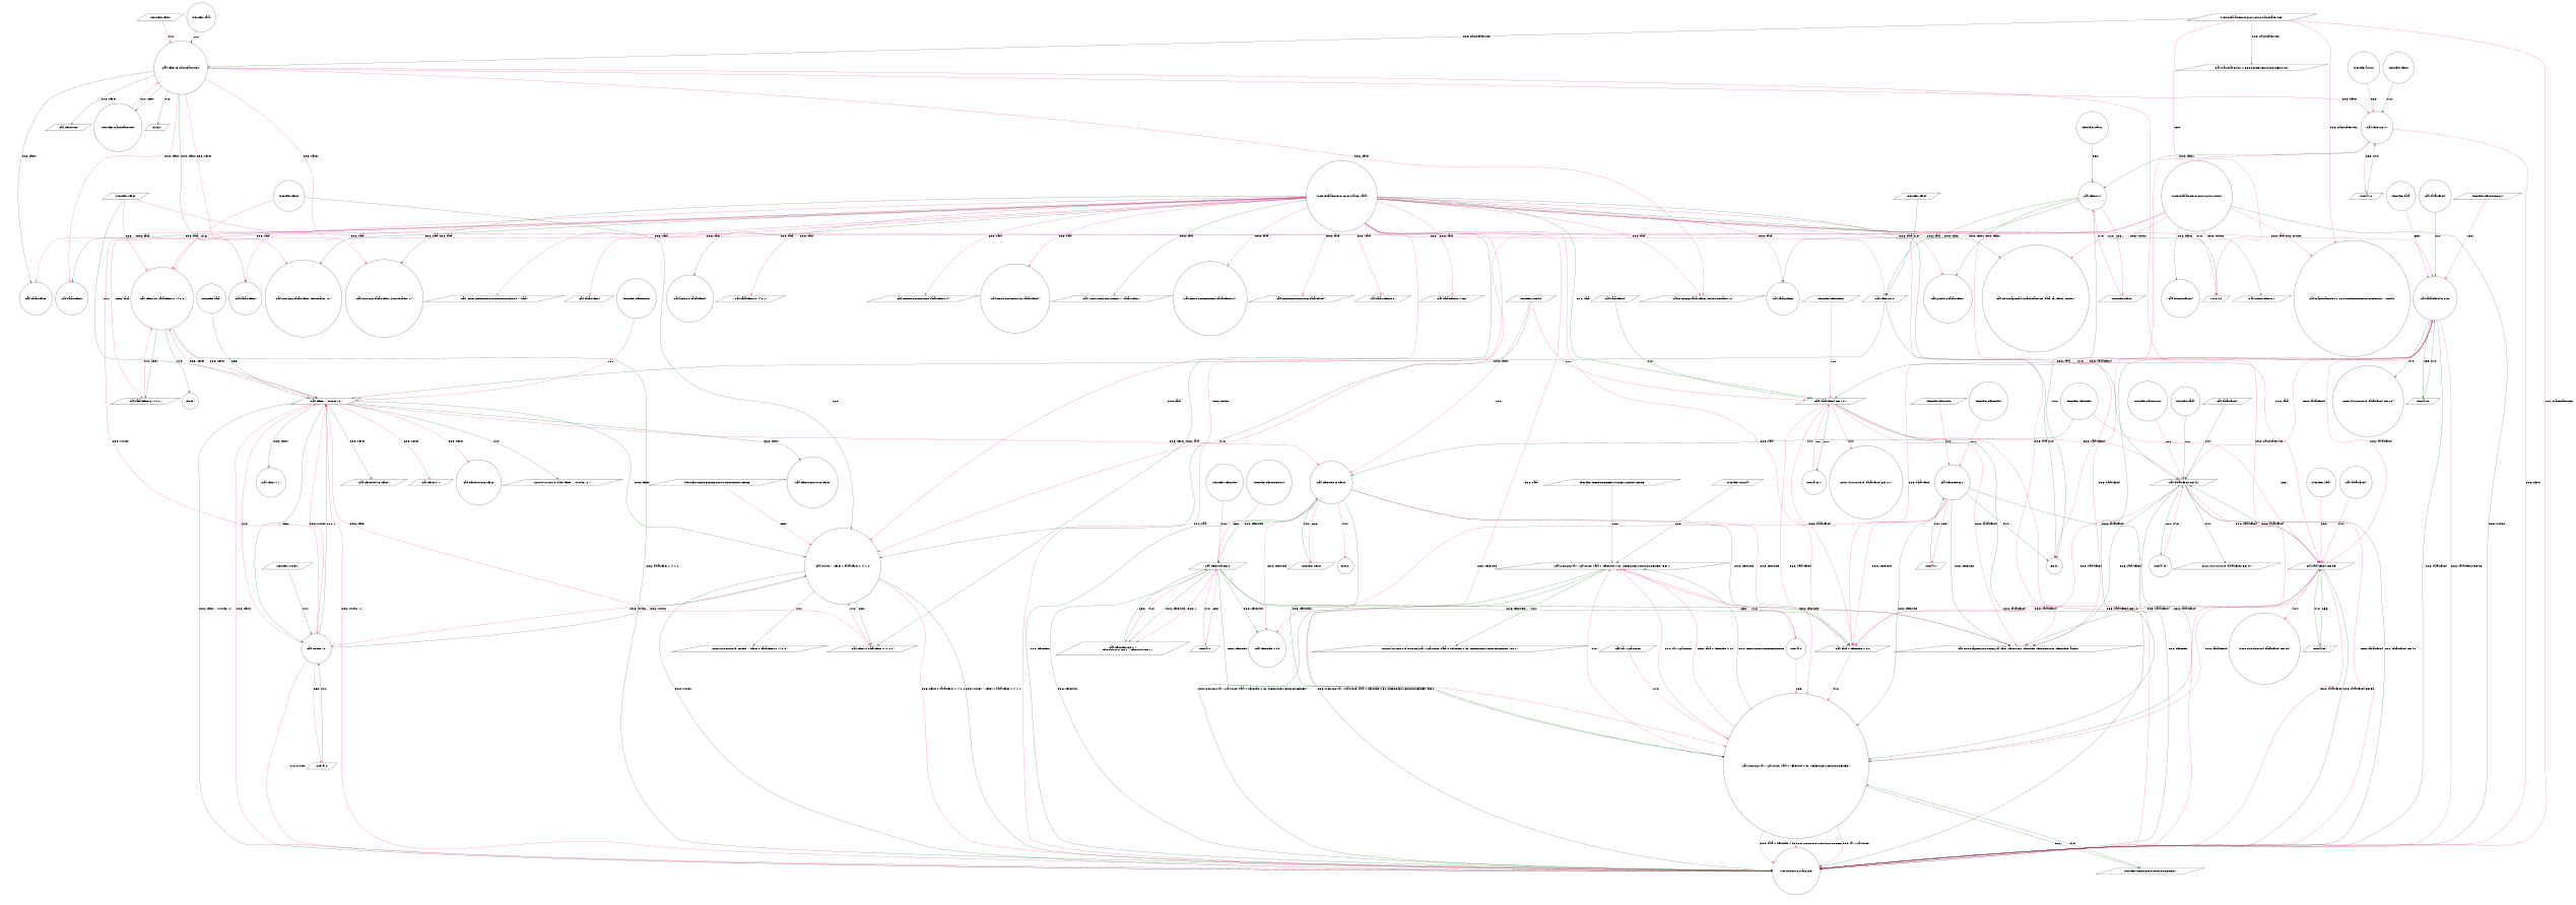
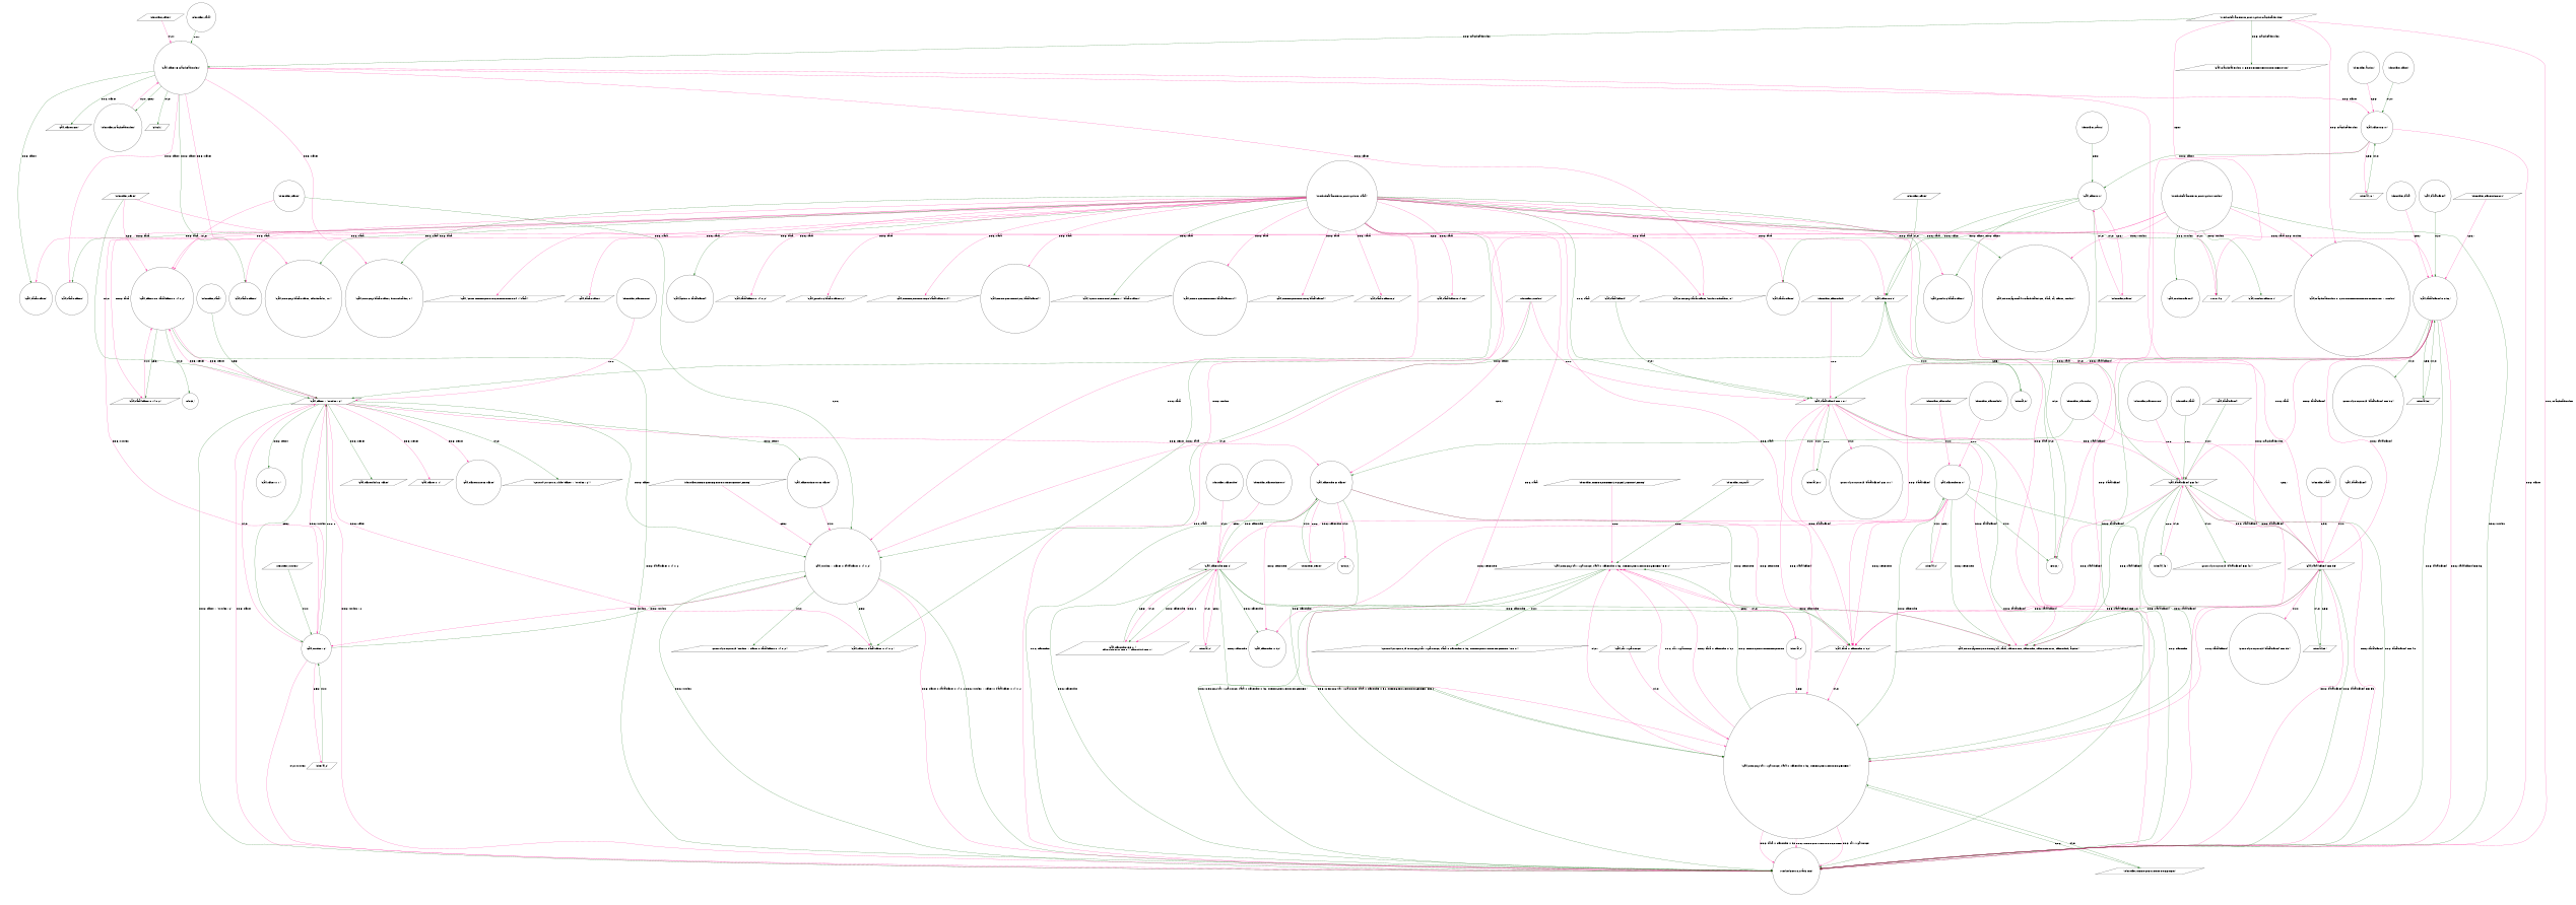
  digraph {
    node [shape=circle]
    edge [color=deeppink]
    n1 [label="(Call,memcmp(sa->wpa.nonce, data + offset_fte + 52, AIRPDCAP_WPA_NONCE_LEN) == 0)" shape=parallelogram]
    n2 [label="(MethodReturn,static INT)"]
    n3 [label="(Literal,0)"]
    n4 [label="(ControlStructure,if (memcmp(sa->wpa.nonce, data + offset_fte + 52, AIRPDCAP_WPA_NONCE_LEN) == 0))" shape=parallelogram]
    n5 [label="(Call,memcmp(sa->wpa.nonce, data + offset_fte + 52, AIRPDCAP_WPA_NONCE_LEN))"]
    n6 [label="(Identifier,AIRPDCAP_WPA_NONCE_LEN)" shape=parallelogram]
    n7 [label="(Call,data[offset] == 56)"]
    n8 [label="(Call,data[offset] == 48)" shape=parallelogram]
    n9 [label="(Call,data[offset] == 101)" shape=parallelogram]
    n10 [label="(ControlStructure,if (data[offset] == 56))"]
    n11 [label="(Call,data + offset_fte + 52)" shape=parallelogram]
    n12 [label="(Literal,56)" shape=parallelogram]
    n13 [label="(Call,AirPDcapTDLSDeriveKey(sa, data, offset_rsne, offset_fte, offset_timeout, offset_link, action))" shape=parallelogram]
    n14 [label="(Call,data[offset] == 55)" shape=parallelogram]
    n15 [label="(ControlStructure,if (data[offset] == 48))" shape=parallelogram]
    n16 [label="(Literal,48)"]
    n17 [label="(ControlStructure,if (data[offset] == 101))"]
    n18 [label="(Literal,301)"]
    n19 [label="(Literal,55)" shape=parallelogram]
    n20 [label="(ControlStructure,if (data[offset] == 55))"]
-   n21 [label="(MethodParameterIn,const static8 *data)"]
+   n21 [label="(MethodParameterIn,const guint8 *data)"]
    n22 [label="(Call,offset += data[offset + 1] + 2)"]
    n23 [label="(Call,tot_len < offset + data[offset + 1] + 2)"]
    n24 [label="(Call,data+offset+2)" shape=parallelogram]
    n25 [label="(Call,data[offset+1]!=3)" shape=parallelogram]
    n26 [label="(Call,(const AIRPDCAP_MAC_FRAME_ADDR4 *)(data))" shape=parallelogram]
    n27 [label="(Call,data+offset)"]
    n28 [label="(Call,data+offset)" shape=parallelogram]
    n29 [label="(Call,data[offset + 1] + 2)" shape=parallelogram]
    n30 [label="(Call,action = data[offset])"]
    n31 [label="(Call,data[offset + 1] + 2)" shape=parallelogram]
+   n32 [label="(Call,pntoh16(data+offset+2))" shape=parallelogram]
    n33 [label="(Call,memcmp(data+offset, bt_dot1x_header, 8))" shape=parallelogram]
    n34 [label="(Call,memcmp(data+offset, dot1x_header, 8))"]
    n35 [label="(Call,offset + data[offset + 1] + 2)" shape=parallelogram]
    n36 [label="(Call,AIRPDCAP_EAP_ACK(data[offset+1]))" shape=parallelogram]
    n37 [label="(Call,AIRPDCAP_EAP_SEC(data[offset]))"]
    n38 [label="(Call,memcmp(data+offset, tdls_header, 10))"]
    n39 [label="(Call,data+offset)"]
    n40 [label="(Call,(const EAPOL_RSN_KEY *) (data+offset))" shape=parallelogram]
    n41 [label="(Call,pntoh16(data+offset))"]
    n42 [label="(Call,AIRPDCAP_EAP_KEY(data[offset+1]))"]
    n43 [label="(Call,data+offset)"]
    n44 [label="(Call,AIRPDCAP_EAP_MIC(data[offset]))" shape=parallelogram]
    n45 [label="(Call,data+offset)"]
    n46 [label="(Call,AirPDcapRsna4WHandshake(ctx, data, sa, offset, tot_len))"]
    1000146 [shape=parallelogram]
    n48 [label="(Call,offset < (tot_len - 2))" shape=parallelogram]
    n49 [label="(Block,)"]
    n50 [label="(Call,tot_len - 2)"]
    n51 [label="(ControlStructure,if (tot_len < offset + data[offset + 1] + 2))" shape=parallelogram]
    n52 [label="(Call,offset_fte == 0)" shape=parallelogram]
    n53 [label="(Call,offset_fte + 52)"]
    n54 [label="(Call,offset_fte == 0 ||\n            offset_timeout == 0 || offset_link == 0)" shape=parallelogram]
    n55 [label="(Literal,0)" shape=parallelogram]
    n56 [label="(Call,offset_fte = 0)"]
    n57 [label="(Block,)"]
    n58 [label="(Literal,0)" shape=parallelogram]
    n59 [label="(Call,offset_fte = offset)"]
    n60 [label="(Identifier,offset)" shape=parallelogram]
    n61 [label="(Block,)"]
    n62 [label="(Call,offset_timeout = offset)"]
    n63 [label="(Call,offset + 1)" shape=parallelogram]
    n64 [label="(Call,offset_rsne = offset)"]
    n65 [label="(ControlStructure,while(offset < (tot_len - 2)))" shape=parallelogram]
    n66 [label="(Call,offset + 1)"]
    n67 [label="(Call,offset_link = offset)" shape=parallelogram]
    n68 [label="(Literal,2)" shape=parallelogram]
    n69 [label="(Call,offset+=5)" shape=parallelogram]
+   n70 [label="(Literal,5)"]
    n71 [label="(Call,offset++)"]
    n72 [label="(Identifier,offset)" shape=parallelogram]
    n73 [label="(Call,offset+=10)"]
    n74 [label="(Literal,10)" shape=parallelogram]
    n75 [label="(Call,offset = mac_header_len)"]
    n76 [label="(Call,offset+=8)" shape=parallelogram]
    n77 [label="(Identifier,mac_header_len)"]
    n78 [label="(Block,)" shape=parallelogram]
    n79 [label="(MethodParameterIn,const guint mac_header_len)" shape=parallelogram]
    n80 [label="(Call,mac_header_len + GROUP_KEY_PAYLOAD_LEN_MIN > tot_len)"]
    n81 [label="(Call,mac_header_len + GROUP_KEY_PAYLOAD_LEN_MIN)" shape=parallelogram]
    n82 [label="(MethodParameterIn,const guint tot_len)"]
    n83 [label="(Call,tot_len-offset+1)" shape=parallelogram]
    n84 [label="(Call,tot_len-offset-4)"]
    n85 [label="(Identifier,offset_fte)"]
    n86 [label="(Identifier,data)"]
    n87 [label="(Identifier,AIRPDCAP_RET_SUCCESS_HANDSHAKE)" shape=parallelogram]
    n88 [label="(Call,data[offset])"]
    n89 [label="(Identifier,offset)" shape=parallelogram]
    n90 [label="(Identifier,AIRPDCAP_RET_NO_VALID_HANDSHAKE)" shape=parallelogram]
    n91 [label="(Identifier,offset_timeout)" shape=parallelogram]
    n92 [label="(Identifier,offset)"]
    n93 [label="(Identifier,offset_link)" shape=parallelogram]
    n94 [label="(Identifier,offset_rsne)"]
    n95 [label="(Identifier,action)"]
    n96 [label="(Identifier,tmp_sa)" shape=parallelogram]
    n97 [label="(Identifier,offset_fte)"]
    n98 [label="(Identifier,data)"]
    n99 [label="(Identifier,data)"]
    n100 [label="(Identifier,offset)" shape=parallelogram]
    n101 [label="(Identifier,tot_len)" shape=parallelogram]
    n102 [label="(Identifier,tot_len)" shape=parallelogram]
    n103 [label="(Identifier,offset_link)"]
    n104 [label="(Identifier,data)"]
    n105 [label="(Identifier,data)"]
    n106 [label="(Identifier,offset)" shape=parallelogram]
    n107 [label="(Identifier,offset_timeout)"]
    n108 [label="(Identifier,status)"]
    n109 [label="(Call,data[offset])"]
    n110 [label="(Identifier,offset)"]
    n111 [label="(Call,sa->wpa.nonce)" shape=parallelogram]
    n112 [label="(Call,data[offset])" shape=parallelogram]
    n113 [label="(Call,data[offset])" shape=parallelogram]
    n114 [label="(Identifier,offset_rsne)"]
    n115 [label="(Identifier,offset_fte)" shape=parallelogram]
    n1 -> n2 [color=darkgreen label="DDG: memcmp(sa->wpa.nonce, data + offset_fte + 52, AIRPDCAP_WPA_NONCE_LEN)"]
    n1 -> n2 [color=darkgreen label="DDG: memcmp(sa->wpa.nonce, data + offset_fte + 52, AIRPDCAP_WPA_NONCE_LEN) == 0"]
    n1 -> n3 [label="CFG: "]
    n1 -> n4 [color=darkgreen label="AST: "]
    n3 -> n1 [label="AST: "]
    n3 -> n5 [label="CFG: "]
    n5 -> n1 [label="AST: "]
    n5 -> n1 [label="DDG: sa->wpa.nonce"]
    n5 -> n1 [label="DDG: data + offset_fte + 52"]
    n5 -> n1 [color=darkgreen label="DDG: AIRPDCAP_WPA_NONCE_LEN"]
    n5 -> n2 [label="DDG: AIRPDCAP_WPA_NONCE_LEN"]
    n5 -> n2 [label="DDG: sa->wpa.nonce"]
    n5 -> n2 [label="DDG: data + offset_fte + 52"]
    n5 -> n6 [color=darkgreen label="CFG: "]
    n6 -> n5 [color=darkgreen label="AST: "]
    n7 -> n2 [color=darkgreen label="DDG: data[offset]"]
    n7 -> n2 [label="DDG: data[offset] == 56"]
    n7 -> n5 [color=darkgreen label="DDG: data[offset]"]
    n7 -> n8 [label="DDG: data[offset]"]
    n7 -> n9 [color=darkgreen label="DDG: data[offset]"]
    n7 -> n10 [color=darkgreen label="AST: "]
    n7 -> n11 [label="DDG: data[offset]"]
    n7 -> n12 [color=darkgreen label="CFG: "]
    n7 -> n13 [label="DDG: data[offset]"]
    n8 -> n2 [label="DDG: data[offset]"]
    n8 -> n2 [color=darkgreen label="DDG: data[offset] == 48"]
    n8 -> n5 [color=darkgreen label="DDG: data[offset]"]
    n8 -> n11 [label="DDG: data[offset]"]
    n8 -> n13 [color=darkgreen label="DDG: data[offset]"]
    n8 -> n14 [label="DDG: data[offset]"]
    n8 -> n15 [color=darkgreen label="AST: "]
    n8 -> n16 [color=darkgreen label="CFG: "]
    n9 -> n2 [label="DDG: data[offset] == 101"]
    n9 -> n2 [color=darkgreen label="DDG: data[offset]"]
    n9 -> n5 [label="DDG: data[offset]"]
    n9 -> n8 [label="DDG: data[offset]"]
    n9 -> n11 [label="DDG: data[offset]"]
    n9 -> n13 [label="DDG: data[offset]"]
    n9 -> n17 [label="AST: "]
    n9 -> n18 [color=darkgreen label="CFG: "]
    n11 -> n5 [label="AST: "]
    n12 -> n7 [color=darkgreen label="AST: "]
    n14 -> n2 [label="DDG: data[offset]"]
    n14 -> n2 [color=darkgreen label="DDG: data[offset] == 55"]
    n14 -> n5 [label="DDG: data[offset]"]
    n14 -> n7 [label="DDG: data[offset]"]
    n14 -> n8 [color=darkgreen label="DDG: data[offset]"]
    n14 -> n11 [label="DDG: data[offset]"]
    n14 -> n13 [color=darkgreen label="DDG: data[offset]"]
    n14 -> n19 [color=darkgreen label="CFG: "]
    n14 -> n20 [label="AST: "]
    n16 -> n8 [label="AST: "]
-   n18 -> n9 [label="LEN: "]
+   n18 -> n9 [label="AST: "]
    n19 -> n14 [color=darkgreen label="AST: "]
    n21 -> n2 [label="DDG: data"]
    n21 -> n5 [label="DDG: data"]
    n21 -> n7 [label="DDG: data"]
    n21 -> n8 [color=darkgreen label="DDG: data"]
    n21 -> n9 [color=darkgreen label="DDG: data"]
    n21 -> n11 [label="DDG: data"]
    n21 -> n13 [label="DDG: data"]
    n21 -> n14 [label="DDG: data"]
    n21 -> n22 [label="DDG: data"]
    n21 -> n23 [label="DDG: data"]
    n21 -> n24 [label="DDG: data"]
    n21 -> n25 [label="DDG: data"]
    n21 -> n26 [label="DDG: data"]
    n21 -> n27 [color=darkgreen label="DDG: data"]
    n21 -> n28 [label="DDG: data"]
    n21 -> n29 [label="DDG: data"]
    n21 -> n30 [color=darkgreen label="DDG: data"]
    n21 -> n31 [label="DDG: data"]
+   n21 -> n32 [label="DDG: data"]
    n21 -> n33 [label="DDG: data"]
    n21 -> n34 [color=darkgreen label="DDG: data"]
    n21 -> n35 [color=darkgreen label="DDG: data"]
    n21 -> n36 [label="DDG: data"]
    n21 -> n37 [label="DDG: data"]
    n21 -> n38 [color=darkgreen label="DDG: data"]
    n21 -> n39 [label="DDG: data"]
    n21 -> n40 [color=darkgreen label="DDG: data"]
    n21 -> n41 [label="DDG: data"]
    n21 -> n42 [label="DDG: data"]
    n21 -> n43 [label="DDG: data"]
    n21 -> n44 [label="DDG: data"]
    n21 -> n45 [label="DDG: data"]
    n21 -> n46 [color=darkgreen label="DDG: data"]
    n21 -> 1000146 [color=darkgreen label="AST: "]
    n22 -> n2 [color=darkgreen label="DDG: data[offset + 1] + 2"]
    n22 -> n29 [color=darkgreen label="CFG: "]
    n22 -> n48 [label="DDG: offset"]
    n22 -> n49 [color=darkgreen label="AST: "]
    n23 -> n2 [color=darkgreen label="DDG: tot_len < offset + data[offset + 1] + 2"]
    n23 -> n2 [color=darkgreen label="DDG: tot_len"]
    n23 -> n2 [label="DDG: offset + data[offset + 1] + 2"]
    n23 -> n35 [color=darkgreen label="CFG: "]
    n23 -> n50 [label="DDG: tot_len"]
    n23 -> n51 [color=darkgreen label="AST: "]
    n29 -> n22 [label="AST: "]
-   n35 -> n23 [label="AST: "]
+   n62 -> n23 [label="AST: "]
    n48 -> n2 [label="DDG: offset"]
    n48 -> n2 [label="DDG: tot_len - 2"]
    n48 -> n2 [color=darkgreen label="DDG: offset < (tot_len - 2)"]
    n48 -> n22 [label="DDG: offset"]
    n48 -> n23 [color=darkgreen label="DDG: offset"]
    n48 -> n35 [label="DDG: offset"]
    n48 -> n50 [color=darkgreen label="CFG: "]
    n48 -> n59 [label="DDG: offset"]
    n48 -> n62 [color=darkgreen label="DDG: offset"]
    n48 -> n63 [label="DDG: offset"]
    n48 -> n64 [label="DDG: offset"]
    n48 -> n65 [color=darkgreen label="AST: "]
    n48 -> n66 [color=darkgreen label="DDG: offset"]
    n48 -> n67 [color=darkgreen label="DDG: offset"]
    n50 -> n2 [label="AST: tot_len"]
    n50 -> n23 [color=darkgreen label="DDG: tot_len"]
    n50 -> n48 [label="AST: "]
    n50 -> n48 [label="DDG: tot_len"]
    n50 -> n48 [color=darkgreen label="DDG: 2"]
    n50 -> n68 [label="CFG: "]
    n52 -> n2 [color=darkgreen label="DDG: offset_fte"]
    n52 -> n5 [color=darkgreen label="DDG: offset_fte"]
    n52 -> n11 [color=darkgreen label="DDG: offset_fte"]
    n52 -> n13 [color=darkgreen label="DDG: offset_fte"]
    n52 -> n53 [color=darkgreen label="DDG: offset_fte"]
    n52 -> n54 [label="AST: "]
    n52 -> n54 [color=darkgreen label="DDG: offset_fte"]
    n52 -> n54 [label="DDG: 0"]
    n52 -> n55 [label="CFG: "]
    n54 -> n52 [color=darkgreen label="CFG: "]
    n55 -> n52 [label="AST: "]
    n56 -> n2 [color=darkgreen label="DDG: offset_fte"]
    n56 -> n5 [color=darkgreen label="DDG: offset_fte"]
    n56 -> n11 [label="DDG: offset_fte"]
    n56 -> n13 [color=darkgreen label="DDG: offset_fte"]
+   n56 -> n52 [label="DDG: offset_fte"]
    n56 -> n53 [label="DDG: offset_fte"]
    n56 -> n57 [color=darkgreen label="AST: "]
    n56 -> n58 [label="CFG: "]
    n58 -> n56 [color=darkgreen label="AST: "]
    n59 -> n2 [color=darkgreen label="DDG: offset_fte"]
    n59 -> n5 [color=darkgreen label="DDG: offset_fte"]
    n59 -> n11 [color=darkgreen label="DDG: offset_fte"]
    n59 -> n13 [label="DDG: offset_fte"]
    n59 -> n52 [color=darkgreen label="DDG: offset_fte"]
    n59 -> n53 [label="DDG: offset_fte"]
    n59 -> n60 [label="CFG: "]
    n59 -> n61 [label="AST: "]
    n60 -> n59 [color=darkgreen label="AST: "]
    n68 -> n50 [color=darkgreen label="AST: "]
    n69 -> n48 [color=darkgreen label="DDG: offset"]
    n69 -> n57 [color=darkgreen label="AST: "]
+   n69 -> n70 [color=darkgreen label="CFG: "]
+   n70 -> n69 [color=darkgreen label="AST: "]
    n71 -> n41 [color=darkgreen label="DDG: offset"]
    n71 -> n45 [color=darkgreen label="DDG: offset"]
    n71 -> n57 [color=darkgreen label="AST: "]
    n71 -> n69 [color=darkgreen label="DDG: offset"]
    n71 -> n72 [label="CFG: "]
    n72 -> n71 [label="AST: "]
    n73 -> n2 [label="DDG: offset"]
    n73 -> n57 [label="AST: "]
    n73 -> n71 [color=darkgreen label="DDG: offset"]
    n73 -> n74 [label="CFG: "]
    n74 -> n73 [color=darkgreen label="AST: "]
    n75 -> n2 [label="DDG: mac_header_len"]
    n75 -> n27 [label="DDG: offset"]
    n75 -> n33 [label="DDG: offset"]
    n75 -> n34 [label="DDG: offset"]
    n75 -> n38 [label="DDG: offset"]
    n75 -> n39 [color=darkgreen label="DDG: offset"]
    n75 -> n43 [color=darkgreen label="DDG: offset"]
    n75 -> n73 [label="DDG: offset"]
    n75 -> n76 [color=darkgreen label="DDG: offset"]
    n75 -> n77 [color=darkgreen label="CFG: "]
    n75 -> n78 [color=darkgreen label="AST: "]
    n77 -> n75 [label="AST: "]
    n79 -> n2 [label="DDG: mac_header_len"]
    n79 -> 1000146 [label="LEN: "]
    n79 -> n75 [color=darkgreen label="DDG: mac_header_len"]
    n79 -> n80 [label="DDG: mac_header_len"]
    n79 -> n81 [color=darkgreen label="DDG: mac_header_len"]
    n82 -> n2 [color=darkgreen label="DDG: tot_len"]
    n82 -> n23 [label="DDG: tot_len"]
    n82 -> n46 [label="DDG: tot_len"]
    n82 -> 1000146 [label="AST: "]
    n82 -> n50 [label="DDG: tot_len"]
    n82 -> n80 [label="DDG: tot_len"]
    n82 -> n83 [color=darkgreen label="DDG: tot_len"]
-   n82 -> n84 [color=darkgreen label="DDG: offset"]
+   n82 -> n84 [color=darkgreen label="DDG: tot_len"]
    n85 -> n14 [label="CFG: "]
    n85 -> n59 [color=darkgreen label="AST: "]
    n86 -> n75 [color=darkgreen label="CFG: "]
    n87 -> n1 [label="CFG: "]
    n88 -> n14 [label="AST: "]
    n89 -> n75 [label="AST: "]
    n90 -> n23 [label="CFG: "]
    n91 -> n7 [label="CFG: "]
    n92 -> n73 [color=darkgreen label="AST: "]
    n93 -> n9 [label="CFG: "]
    n94 -> n48 [label="CFG: "]
    n95 -> n73 [label="CFG: "]
    n96 -> n1 [color=darkgreen label="CFG: "]
    n97 -> n52 [label="AST: "]
    n98 -> n8 [color=darkgreen label="CFG: "]
    n99 -> n7 [label="CFG: "]
    n100 -> n69 [color=darkgreen label="AST: "]
    n101 -> n9 [label="CFG: "]
    n101 -> n23 [color=darkgreen label="AST: "]
    n101 -> n59 [label="CFG: "]
    n102 -> n50 [color=darkgreen label="AST: "]
    n103 -> n56 [label="CFG: "]
    n104 -> n14 [label="CFG: "]
    n105 -> n48 [color=darkgreen label="CFG: "]
    n106 -> n22 [label="CFG: "]
    n106 -> n48 [color=darkgreen label="AST: "]
    n106 -> n69 [label="CFG: "]
    n107 -> n52 [label="CFG: "]
    n108 -> n71 [color=darkgreen label="CFG: "]
    n109 -> n7 [color=darkgreen label="AST: "]
    n110 -> n22 [label="AST: "]
    n110 -> n23 [color=darkgreen label="CFG: "]
    n111 -> n5 [label="AST: "]
    n112 -> n8 [color=darkgreen label="AST: "]
    n113 -> n9 [color=darkgreen label="AST: "]
    n114 -> n8 [label="CFG: "]
    n115 -> n56 [label="AST: "]
  }
